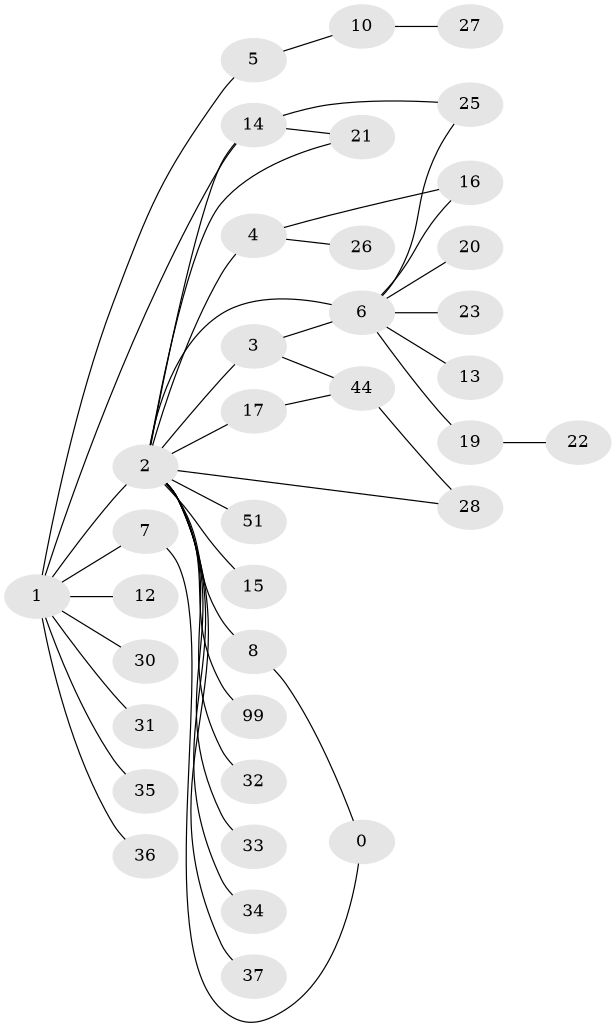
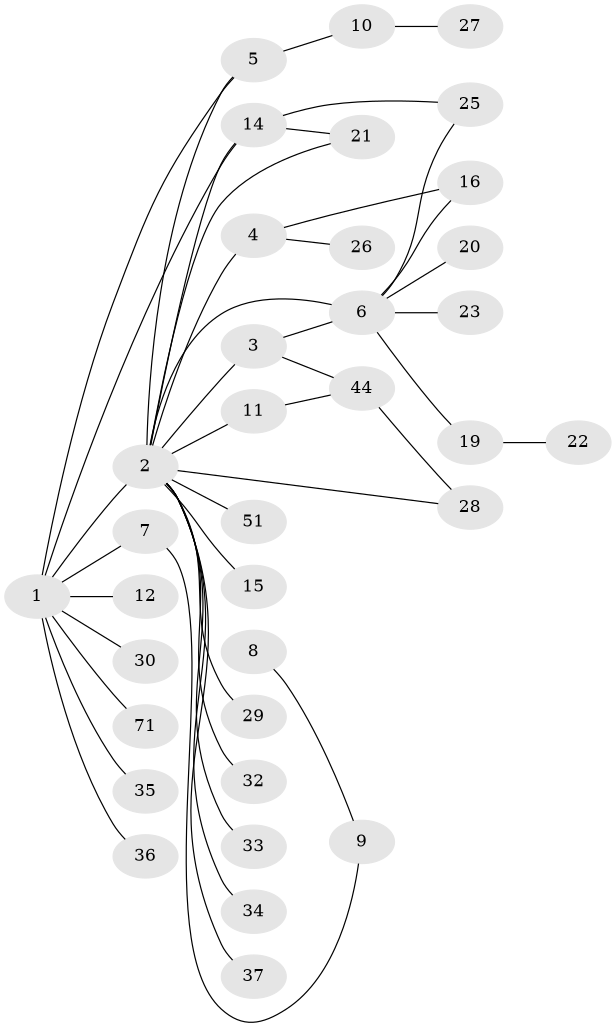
  graph {
    rankdir=LR
    node [color=gray90 style=filled]
    edge [weight=1.0]
    1
    2
    5
    7
    12
    14
    30
-   31
+   31 [label=71]
    35
    36
    3
    4
    6
    8
    n15 [label=51]
    15
-   17
+   17 [label=11]
    21
    28
-   29 [label=99]
+   29
    32
    33
    34
    37
    10
-   9 [label=0]
+   9
    25
    n28 [label=44]
    16
    26
-   13
    19
    20
    23
    27
    22
    1 -- 2
    1 -- 5
    1 -- 7
    1 -- 12
    1 -- 14
    1 -- 30
    1 -- 31
    1 -- 35
    1 -- 36
    2 -- 14
    2 -- 3
    2 -- 4
    2 -- 6
-   2 -- 8
+   2 -- 5
    2 -- n15
    2 -- 15
    2 -- 17
    2 -- 21
    2 -- 28
    2 -- 29
    2 -- 32
    2 -- 33
    2 -- 34
    2 -- 37
    5 -- 10
    7 -- 9
    14 -- 21
    14 -- 25
    3 -- 6
    3 -- n28 [weight=2.0]
    4 -- 16
    4 -- 26
    6 -- 25
    6 -- 16
-   6 -- 13
    6 -- 19
    6 -- 20
    6 -- 23 [weight=3.0]
    8 -- 9
    17 -- n28
    10 -- 27 [weight=4.0]
    n28 -- 28
    19 -- 22
  }
